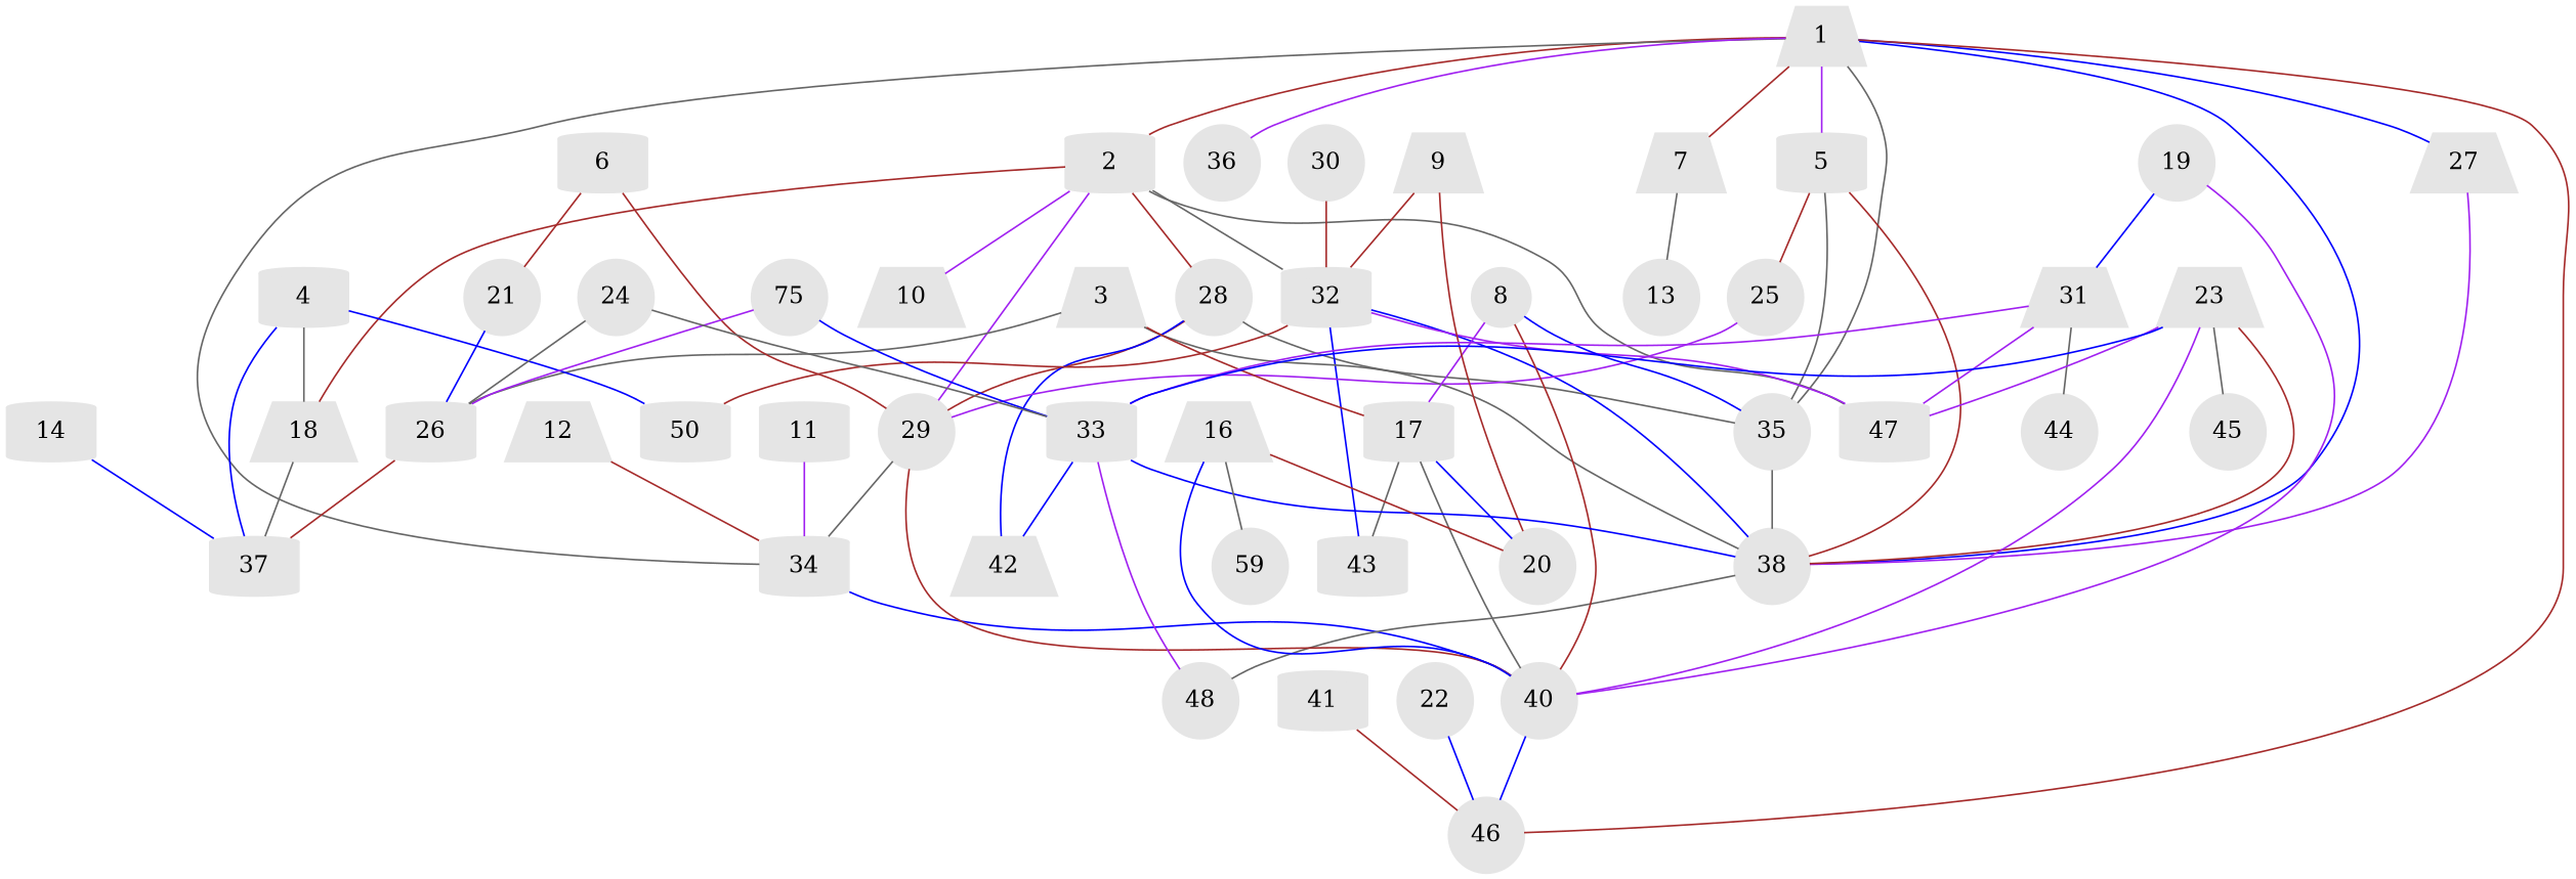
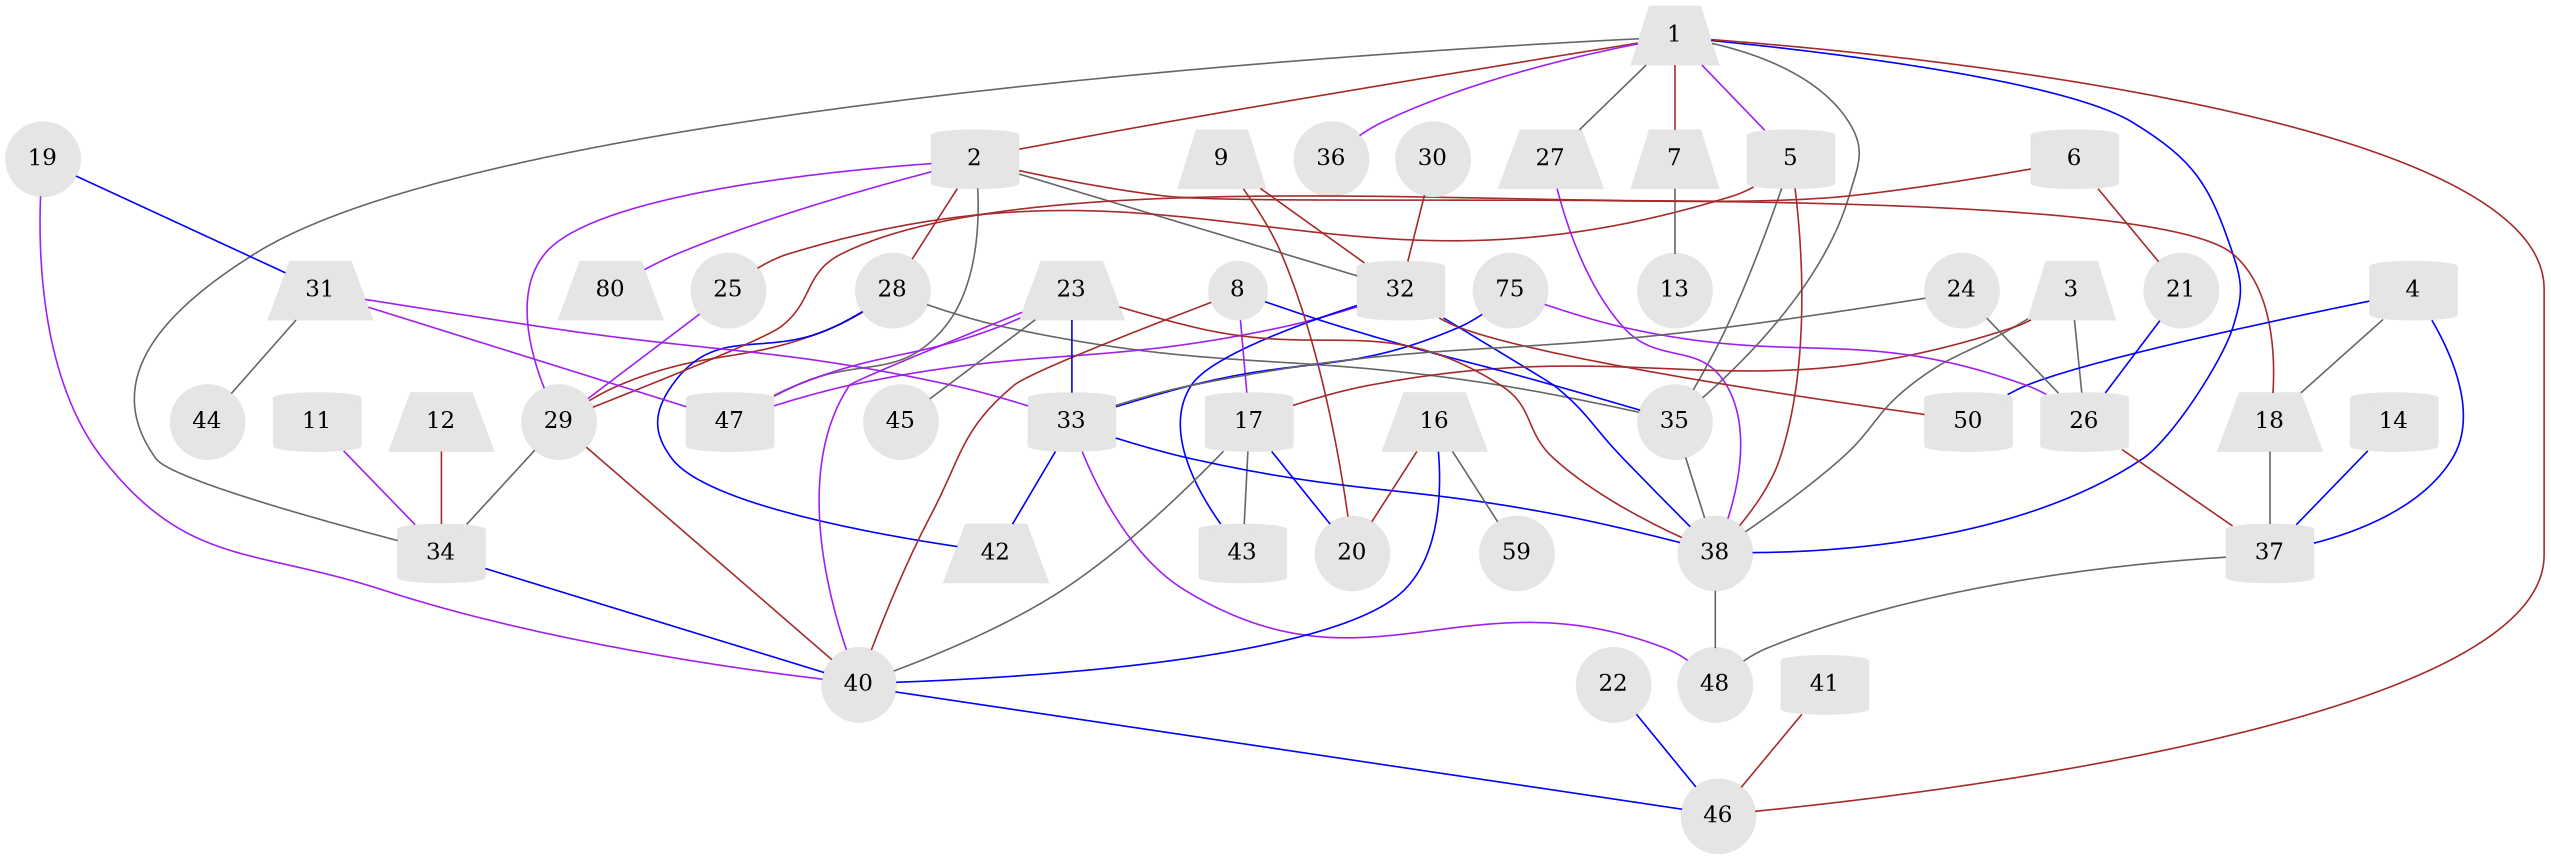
  graph {
    node [color=gray90 shape=circle style=filled]
    edge [color=brown weight=1.0]
    1 [shape=trapezium]
    2 [shape=cylinder]
    5 [shape=cylinder]
    7 [shape=trapezium]
    27 [shape=trapezium]
    34 [shape=cylinder]
    35
    36
    38
    46
-   10 [shape=trapezium]
+   10 [shape=trapezium label=80]
    18 [shape=trapezium]
    28
    29
    32 [shape=cylinder]
    47 [shape=cylinder]
    25
    13
    40
    48
    37 [shape=cylinder]
    42 [shape=trapezium]
    50 [shape=cylinder]
    43 [shape=cylinder]
    3 [shape=trapezium]
    17 [shape=cylinder]
    26 [shape=cylinder]
    20
    4 [shape=cylinder]
    6 [shape=cylinder]
    21
    8
    9 [shape=trapezium]
    11 [shape=cylinder]
    12 [shape=trapezium]
    14 [shape=cylinder]
    n37 [label=75]
    33 [shape=cylinder]
    16 [shape=trapezium]
    n40 [label=59]
    19
    31 [shape=trapezium]
    44
    22
    23 [shape=trapezium]
    45
    24
    30
    41 [shape=cylinder]
    1 -- 2
    1 -- 5 [color=purple]
    1 -- 7
-   1 -- 27 [color=blue]
+   1 -- 27 [color=gray40]
    1 -- 34 [color=gray40]
    1 -- 35 [color=gray40]
    1 -- 36 [color=purple]
    1 -- 38 [color=blue]
    1 -- 46
    2 -- 10 [color=purple]
    2 -- 18
    2 -- 28
    2 -- 29 [color=purple]
    2 -- 32 [color=gray40]
    2 -- 47 [color=gray40]
    5 -- 35 [color=gray40]
    5 -- 38
    5 -- 25
    7 -- 13 [color=gray40]
    27 -- 38 [color=purple]
    34 -- 40 [color=blue]
    35 -- 38 [color=gray40]
    38 -- 48 [color=gray40]
    18 -- 37 [color=gray40]
    28 -- 35 [color=gray40]
    28 -- 29
    28 -- 42 [color=blue]
    29 -- 34 [color=gray40]
    29 -- 40
    32 -- 38 [color=blue]
    32 -- 47 [color=purple]
    32 -- 50
    32 -- 43 [color=blue]
    25 -- 29 [color=purple]
    40 -- 46 [color=blue]
+   37 -- 48 [color=gray40]
    3 -- 38 [color=gray40]
    3 -- 17
    3 -- 26 [color=gray40]
    17 -- 40 [color=gray40]
    17 -- 43 [color=gray40]
    17 -- 20 [color=blue]
    26 -- 37
    4 -- 18 [color=gray40]
    4 -- 37 [color=blue]
    4 -- 50 [color=blue]
    6 -- 29
    6 -- 21
    21 -- 26 [color=blue]
    8 -- 35 [color=blue weight=2.0]
    8 -- 40
    8 -- 17 [color=purple]
    9 -- 32
    9 -- 20
    11 -- 34 [color=purple]
    12 -- 34
    14 -- 37 [color=blue]
    n37 -- 26 [color=purple]
    n37 -- 33 [color=blue]
    33 -- 38 [color=blue]
    33 -- 48 [color=purple]
    33 -- 42 [color=blue]
    16 -- 40 [color=blue]
    16 -- 20
    16 -- n40 [color=gray40]
    19 -- 40 [color=purple]
    19 -- 31 [color=blue]
    31 -- 47 [color=purple]
    31 -- 33 [color=purple]
    31 -- 44 [color=gray40]
    22 -- 46 [color=blue]
    23 -- 38
    23 -- 47 [color=purple]
    23 -- 40 [color=purple]
    23 -- 33 [color=blue]
    23 -- 45 [color=gray40]
    24 -- 26 [color=gray40]
    24 -- 33 [color=gray40]
    30 -- 32
    41 -- 46
  }
